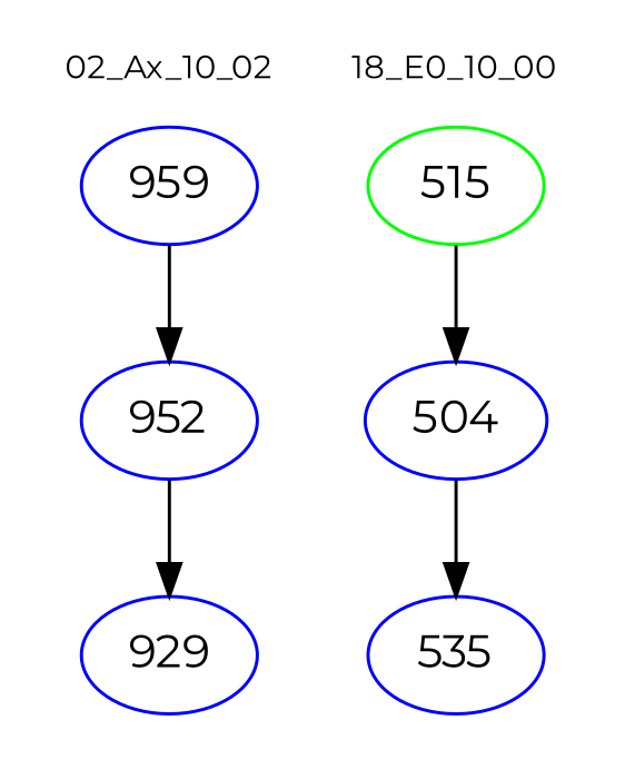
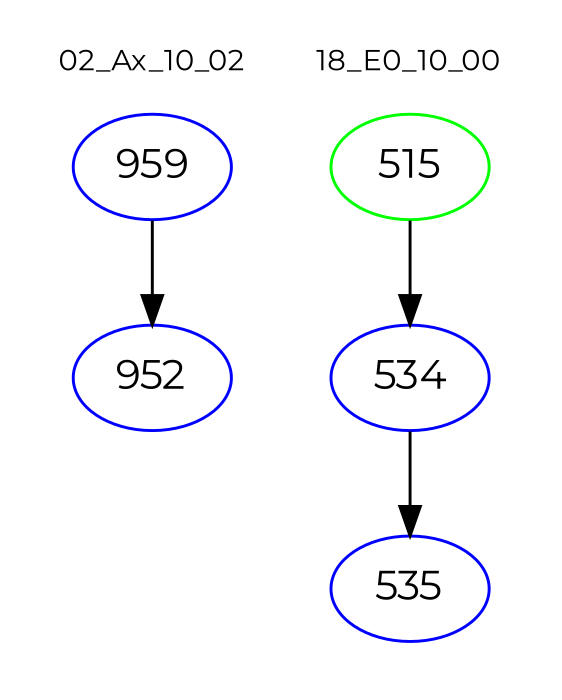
  digraph {
    fontname=Montserrat
    node [color=blue fontname=Montserrat]
    edge [color=black fontname=Montserrat]
    n1 [label=959]
    n2 [label=952]
-   n3 [label=929]
    n4 [color=green label=515]
-   n5 [label=504]
+   n5 [label=534]
    n6 [label=535]
    subgraph cluster_1 {
      color=white
      fontsize=10
      label="02_Ax_10_02"
      n1
      n2
-     n3
    }
    subgraph cluster_2 {
      color=white
      fontsize=10
      label="18_E0_10_00"
      n4
      n5
      n6
    }
    n1 -> n2
-   n2 -> n3
    n4 -> n5
    n5 -> n6
  }
